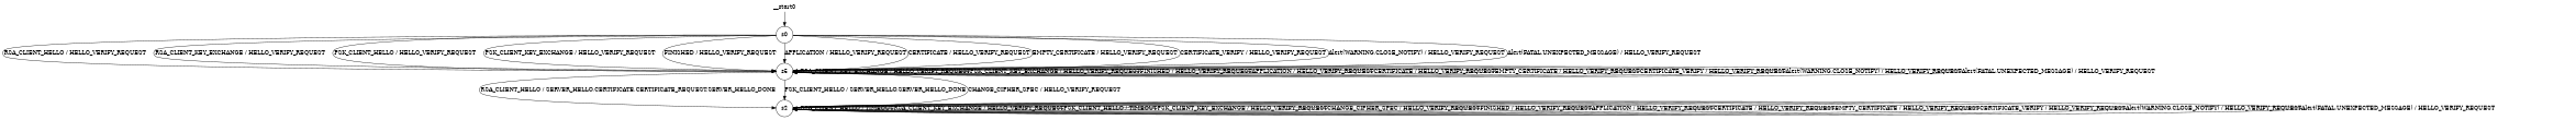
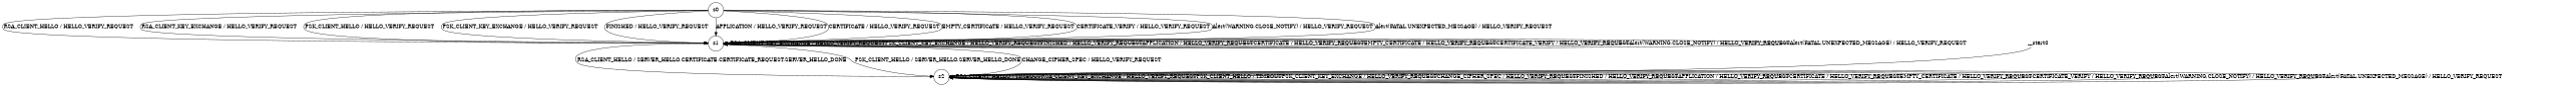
  digraph {
    node [shape=circle]
    n1 [label=s0]
-   n2 [label=s5]
+   n2 [label=s1]
    n3 [label=s2]
    __start0 [height=0 shape=none width=0]
    n1 -> n2 [label="RSA_CLIENT_HELLO / HELLO_VERIFY_REQUEST"]
    n1 -> n2 [label="RSA_CLIENT_KEY_EXCHANGE / HELLO_VERIFY_REQUEST"]
    n1 -> n2 [label="PSK_CLIENT_HELLO / HELLO_VERIFY_REQUEST"]
    n1 -> n2 [label="PSK_CLIENT_KEY_EXCHANGE / HELLO_VERIFY_REQUEST"]
    n1 -> n2 [label="FINISHED / HELLO_VERIFY_REQUEST"]
    n1 -> n2 [label="APPLICATION / HELLO_VERIFY_REQUEST"]
    n1 -> n2 [label="CERTIFICATE / HELLO_VERIFY_REQUEST"]
    n1 -> n2 [label="EMPTY_CERTIFICATE / HELLO_VERIFY_REQUEST"]
    n1 -> n2 [label="CERTIFICATE_VERIFY / HELLO_VERIFY_REQUEST"]
    n1 -> n2 [label="Alert(WARNING,CLOSE_NOTIFY) / HELLO_VERIFY_REQUEST"]
    n1 -> n2 [label="Alert(FATAL,UNEXPECTED_MESSAGE) / HELLO_VERIFY_REQUEST"]
    n2 -> n2 [label="RSA_CLIENT_KEY_EXCHANGE / HELLO_VERIFY_REQUEST"]
    n2 -> n2 [label="PSK_CLIENT_KEY_EXCHANGE / HELLO_VERIFY_REQUEST"]
    n2 -> n2 [label="FINISHED / HELLO_VERIFY_REQUEST"]
    n2 -> n2 [label="APPLICATION / HELLO_VERIFY_REQUEST"]
    n2 -> n2 [label="CERTIFICATE / HELLO_VERIFY_REQUEST"]
    n2 -> n2 [label="EMPTY_CERTIFICATE / HELLO_VERIFY_REQUEST"]
    n2 -> n2 [label="CERTIFICATE_VERIFY / HELLO_VERIFY_REQUEST"]
    n2 -> n2 [label="Alert(WARNING,CLOSE_NOTIFY) / HELLO_VERIFY_REQUEST"]
    n2 -> n2 [label="Alert(FATAL,UNEXPECTED_MESSAGE) / HELLO_VERIFY_REQUEST"]
    n2 -> n3 [label="RSA_CLIENT_HELLO / SERVER_HELLO,CERTIFICATE,CERTIFICATE_REQUEST,SERVER_HELLO_DONE"]
    n2 -> n3 [label="PSK_CLIENT_HELLO / SERVER_HELLO,SERVER_HELLO_DONE"]
    n2 -> n3 [label="CHANGE_CIPHER_SPEC / HELLO_VERIFY_REQUEST"]
    n3 -> n3 [label="RSA_CLIENT_HELLO / TIMEOUT"]
    n3 -> n3 [label="RSA_CLIENT_KEY_EXCHANGE / HELLO_VERIFY_REQUEST"]
    n3 -> n3 [label="PSK_CLIENT_HELLO / TIMEOUT"]
    n3 -> n3 [label="PSK_CLIENT_KEY_EXCHANGE / HELLO_VERIFY_REQUEST"]
    n3 -> n3 [label="CHANGE_CIPHER_SPEC / HELLO_VERIFY_REQUEST"]
    n3 -> n3 [label="FINISHED / HELLO_VERIFY_REQUEST"]
    n3 -> n3 [label="APPLICATION / HELLO_VERIFY_REQUEST"]
    n3 -> n3 [label="CERTIFICATE / HELLO_VERIFY_REQUEST"]
    n3 -> n3 [label="EMPTY_CERTIFICATE / HELLO_VERIFY_REQUEST"]
    n3 -> n3 [label="CERTIFICATE_VERIFY / HELLO_VERIFY_REQUEST"]
    n3 -> n3 [label="Alert(WARNING,CLOSE_NOTIFY) / HELLO_VERIFY_REQUEST"]
    n3 -> n3 [label="Alert(FATAL,UNEXPECTED_MESSAGE) / HELLO_VERIFY_REQUEST"]
-   __start0 -> n1
+   __start0 -> n3
  }
